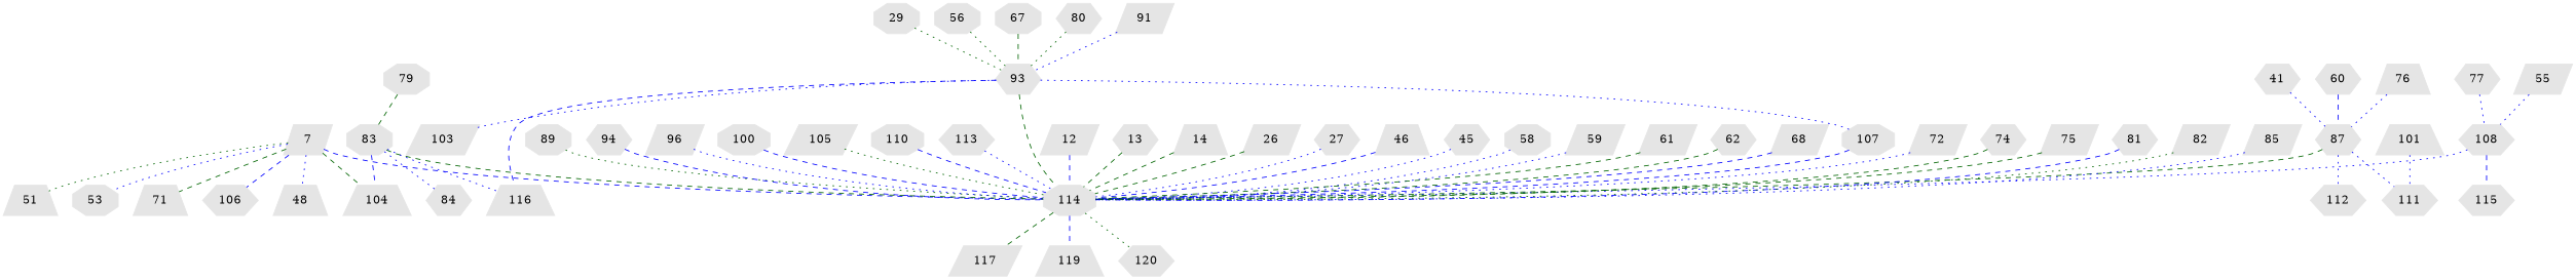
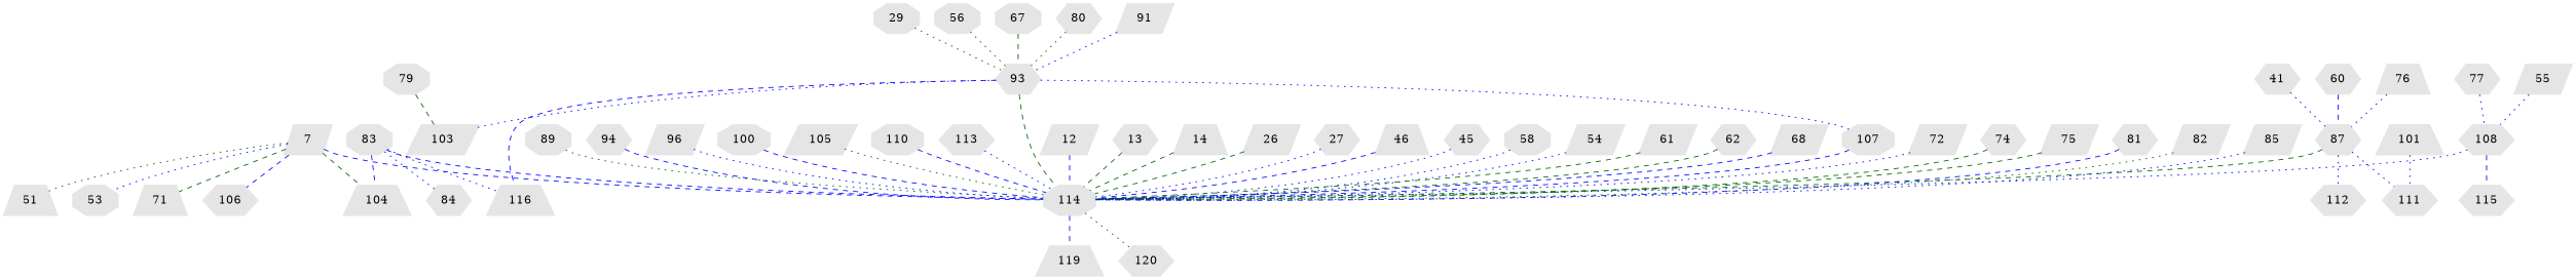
  graph {
    fontname="DejaVu Serif"
    node [color=gray90 fontname="DejaVu Serif" shape=hexagon style=filled]
    edge [color=blue fontname="DejaVu Serif" style=dotted]
    7 [shape=parallelogram super="+4"]
-   48 [shape=trapezium]
    51 [shape=trapezium]
    53 [shape=octagon]
    71 [shape=trapezium]
    104 [shape=trapezium]
    106
    114 [shape=octagon super="+49+31+10+24+1+98+102"]
-   117 [shape=parallelogram]
    119 [shape=trapezium]
    120
    12 [shape=parallelogram]
    13
    14 [shape=trapezium]
    26 [shape=parallelogram]
    27
    93 [super="+64+3"]
    116 [shape=trapezium]
    103 [shape=parallelogram]
    107 [shape=octagon super="+28+97+90+54"]
    29 [shape=octagon]
    87 [super="+65+86"]
    111 [super="+109"]
    112
    41
    46 [shape=trapezium]
    n27 [label=45]
    108 [super="+30+50"]
    115
    55 [shape=parallelogram]
    56 [shape=octagon]
    58 [shape=octagon]
-   59 [shape=parallelogram]
+   59 [shape=parallelogram label=54]
    60
    61 [shape=parallelogram]
    62
    67 [shape=octagon super="+8"]
    68 [shape=parallelogram]
    72 [shape=parallelogram]
    74
    75 [shape=parallelogram]
    76 [shape=trapezium]
    77
    83 [shape=octagon super="+16+73"]
    84 [super="+35"]
    79 [shape=octagon]
    80 [super="+40"]
    81
    82 [shape=parallelogram]
    85 [shape=parallelogram]
    89 [shape=octagon]
    91 [shape=parallelogram super="+45"]
    94 [super="+38"]
    96 [shape=parallelogram]
    100 [shape=octagon]
    101 [shape=trapezium super="+42"]
    105 [shape=parallelogram]
    110 [shape=octagon super="+23+43"]
    113
-   7 -- 48
    7 -- 51 [color=darkgreen]
    7 -- 53
    7 -- 71 [color=darkgreen style=dashed]
    7 -- 104 [color=darkgreen style=dashed]
    7 -- 106 [style=dashed]
    7 -- 114 [style=dashed weight=8]
-   114 -- 117 [color=darkgreen style=dashed]
    114 -- 119 [style=dashed]
    114 -- 120 [color=darkgreen]
    12 -- 114 [style=dashed]
    13 -- 114 [color=darkgreen style=dashed]
    14 -- 114 [color=darkgreen style=dashed]
    26 -- 114 [color=darkgreen style=dashed]
    27 -- 114
    93 -- 114 [color=darkgreen style=dashed weight=10]
    93 -- 116 [style=dashed]
    93 -- 103
    93 -- 107 [weight=3]
    107 -- 114 [style=dashed weight=4]
    29 -- 93 [color=darkgreen]
    87 -- 114 [color=darkgreen style=dashed weight=6]
    87 -- 111
    87 -- 112
    41 -- 87
    46 -- 114 [style=dashed]
    n27 -- 114
    108 -- 114 [weight=3]
    108 -- 115 [style=dashed]
    55 -- 108
    56 -- 93 [color=darkgreen]
    58 -- 114
    59 -- 114
    60 -- 87 [style=dashed]
    61 -- 114 [color=darkgreen style=dashed]
    62 -- 114 [color=darkgreen style=dashed weight=2]
    67 -- 93 [color=darkgreen style=dashed weight=2]
    68 -- 114 [style=dashed]
    72 -- 114
    74 -- 114 [color=darkgreen style=dashed]
    75 -- 114 [color=darkgreen style=dashed]
    76 -- 87
    77 -- 108
    83 -- 104 [style=dashed]
-   83 -- 114 [color=darkgreen style=dashed weight=4]
+   83 -- 114 [style=dashed weight=4]
    83 -- 116
    83 -- 84
-   79 -- 83 [color=darkgreen style=dashed]
+   79 -- 103 [color=darkgreen style=dashed]
    80 -- 93 [color=darkgreen]
    81 -- 114 [style=dashed]
    82 -- 114 [color=darkgreen]
    85 -- 114
    89 -- 114 [color=darkgreen]
    91 -- 93
    94 -- 114 [style=dashed weight=2]
    96 -- 114
    100 -- 114 [style=dashed]
    101 -- 111 [weight=2]
    105 -- 114 [color=darkgreen]
    110 -- 114 [style=dashed weight=2]
    113 -- 114
  }
